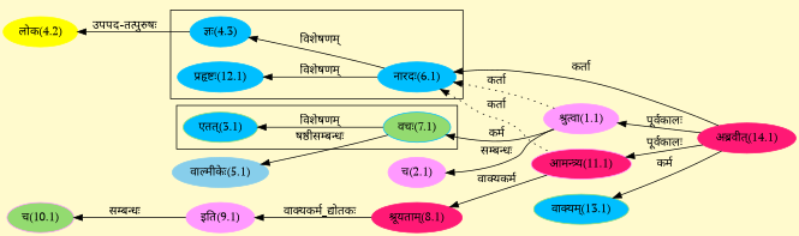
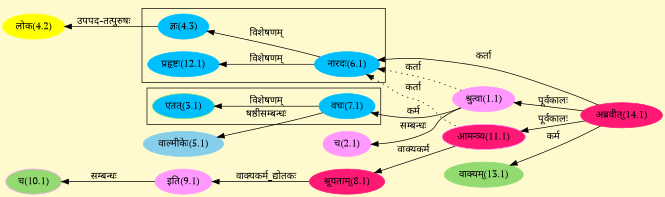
  digraph {
    bgcolor=lemonchiffon1
    compound=true
    fontname="PT Serif"
    rankdir=LR
    node [color="#FF99FF" fontname="PT Serif" style=filled]
    edge [dir=back fontname="PT Serif"]
    n1 [color="#93DB70" fillcolor="#00BFFF" label="एतत्(3.1)"]
-   n2 [color="#00BFFF" label="वचः(7.1)" fillcolor="#93DB70"]
+   n2 [color="#00BFFF" label="वचः(7.1)"]
    n3 [color="#00BFFF" label="ज्ञः(4.3)"]
    n4 [color="#00BFFF" label="नारदः(6.1)"]
    n5 [color="#00BFFF" label="प्रहृष्टः(12.1)"]
    n6 [label="श्रुत्वा(1.1)"]
    n7 [color="#FF1975" label="अब्रवीत्(14.1)"]
    n8 [fillcolor="#FF1975" label="आमन्त्र्य(11.1)"]
    n9 [label="च(2.1)"]
    n10 [color="#FFFF00" label="लोक(4.2)"]
    n11 [color="#87CEEB" label="वाल्मीकेः(5.1)"]
    n12 [color="#FF1975" label="श्रूयताम्(8.1)"]
    n13 [label="इति(9.1)"]
    n14 [fillcolor="#93DB70" label="च(10.1)"]
-   n15 [color="#93DB70" label="वाक्यम्(13.1)" fillcolor="#00BFFF"]
+   n15 [color="#93DB70" label="वाक्यम्(13.1)"]
    subgraph cluster_1 {
      n1
      n2
    }
    subgraph cluster_2 {
      n3
      n4
      n5
    }
    n1 -> n2 [label="विशेषणम्"]
    n2 -> n6 [label="कर्म"]
    n3 -> n4 [label="विशेषणम्"]
    n4 -> n6 [label="कर्ता" style=dotted]
    n4 -> n7 [label="कर्ता"]
    n4 -> n8 [label="कर्ता" style=dotted]
    n5 -> n4 [label="विशेषणम्"]
    n6 -> n7 [label="पूर्वकालः"]
    n8 -> n7 [label="पूर्वकालः"]
    n9 -> n6 [label="सम्बन्धः"]
    n10 -> n3 [label="उपपद-तत्पुरुषः"]
    n11 -> n2 [label="षष्ठीसम्बन्धः"]
    n12 -> n8 [label="वाक्यकर्म"]
    n13 -> n12 [label="वाक्यकर्म_द्योतकः"]
    n14 -> n13 [label="सम्बन्धः"]
    n15 -> n7 [label="कर्म"]
  }
